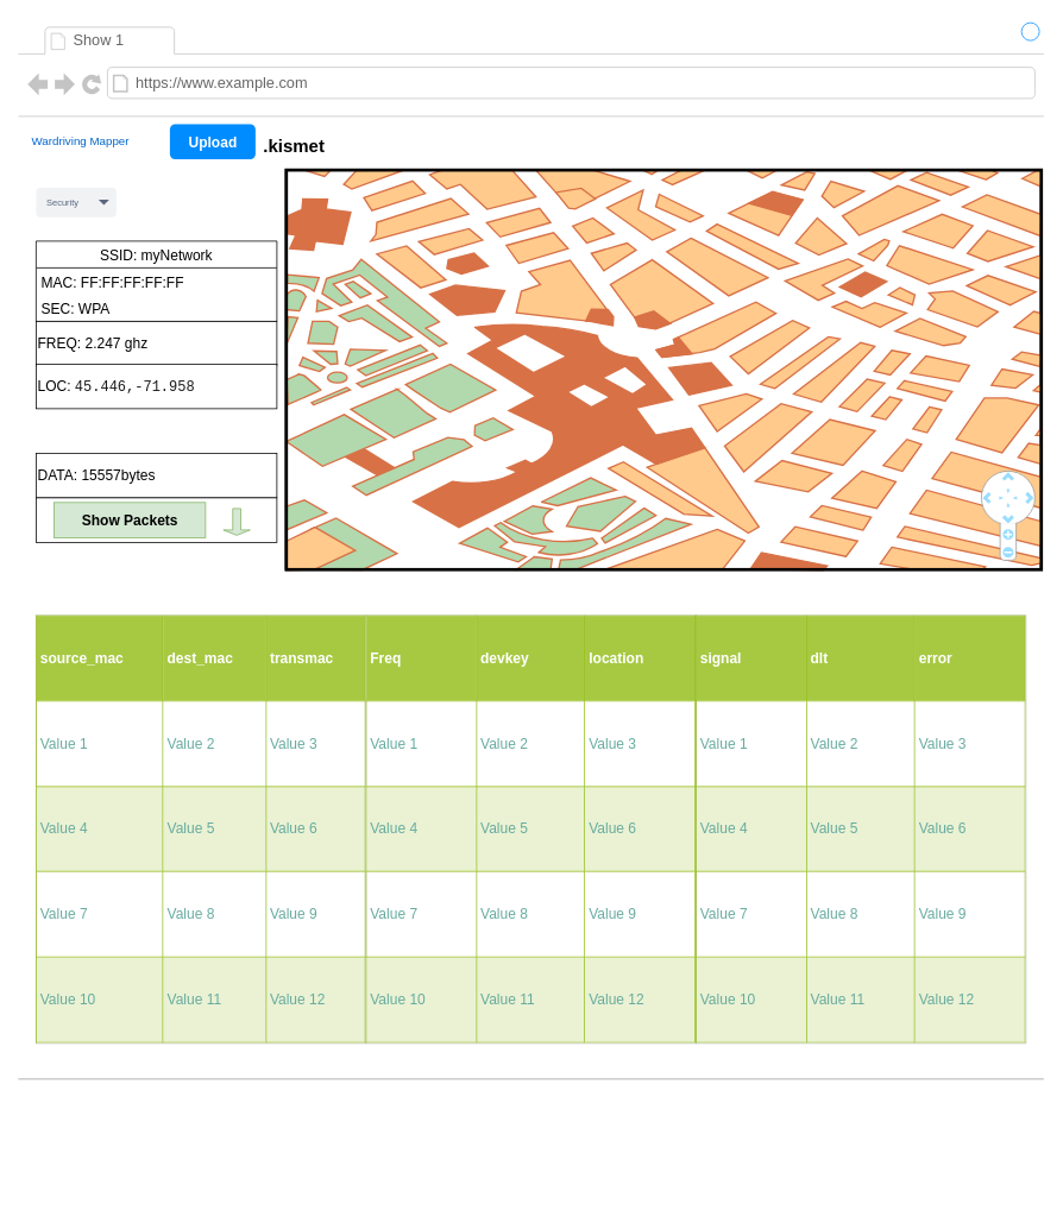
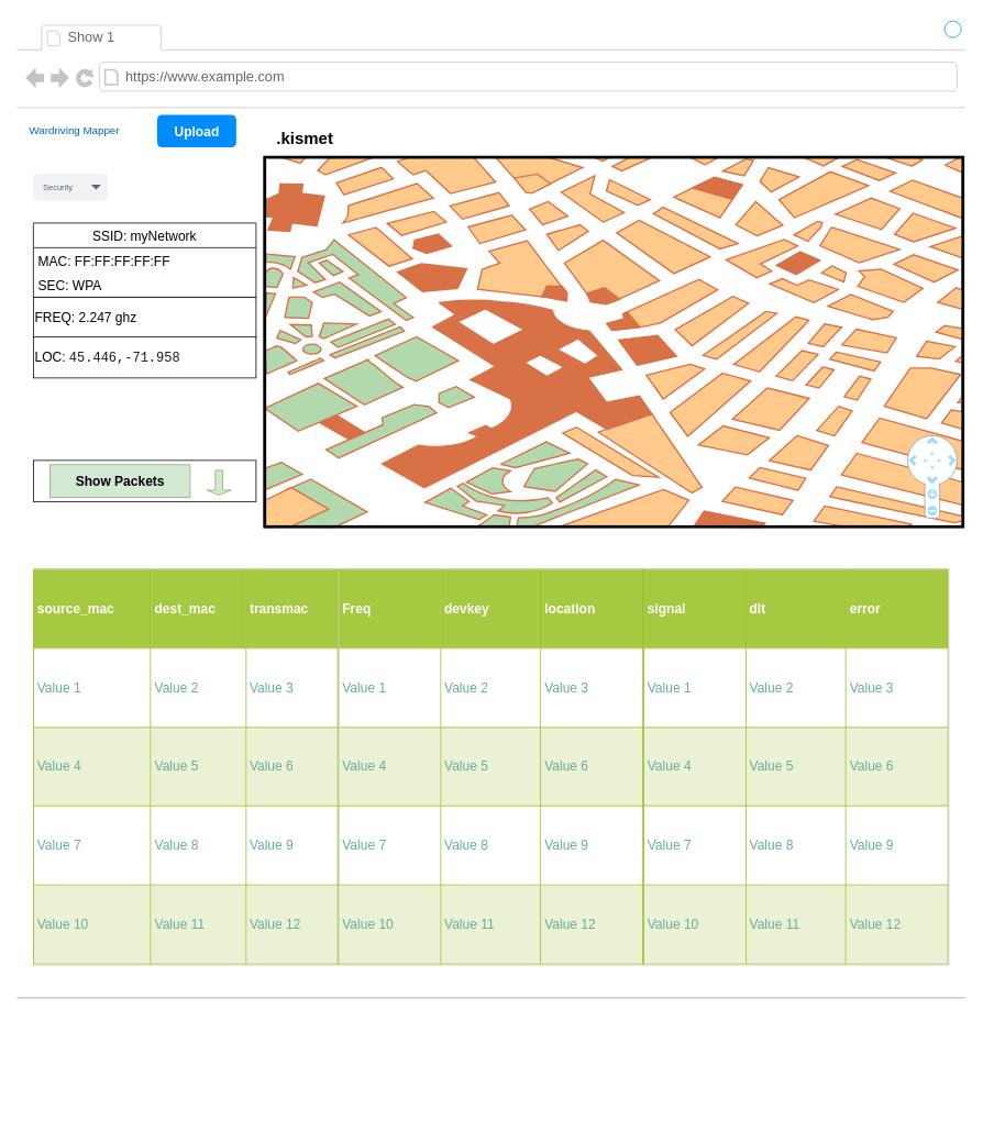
  <mxCell id="0" />
  <mxCell id="1" parent="0" />
  <mxCell id="2" value="" style="strokeWidth=1;shadow=0;dashed=0;align=center;html=1;shape=mxgraph.mockup.containers.browserWindow;rSize=0;strokeColor2=#008cff;strokeColor3=#c4c4c4;mainText=,;recursiveResize=0;strokeColor=#FFFFFF;fontColor=#FFFFFF;" parent="1" vertex="1"><mxGeometry x="20" y="20" width="1150" height="1330" as="geometry" /></mxCell>
  <mxCell id="3" value="Show 1" style="strokeWidth=1;shadow=0;dashed=0;align=center;html=1;shape=mxgraph.mockup.containers.anchor;fontSize=17;fontColor=#666666;align=left;" parent="2" vertex="1"><mxGeometry x="60" y="12" width="110" height="26" as="geometry" /></mxCell>
  <mxCell id="4" value="https://www.example.com" style="strokeWidth=1;shadow=0;dashed=0;align=center;html=1;shape=mxgraph.mockup.containers.anchor;rSize=0;fontSize=17;fontColor=#666666;align=left;" parent="2" vertex="1"><mxGeometry x="130" y="60" width="250" height="26" as="geometry" /></mxCell>
  <mxCell id="5" value="Security" style="rounded=1;fillColor=#F1F2F4;strokeColor=none;html=1;fontColor=#596780;align=left;fontSize=10;spacingLeft=10" parent="2" vertex="1"><mxGeometry x="20" y="190" width="90" height="33" as="geometry" /></mxCell>
  <mxCell id="6" value="" style="shape=triangle;direction=south;fillColor=#596780;strokeColor=none;html=1" parent="5" vertex="1"><mxGeometry x="1" y="0.5" width="12" height="6" relative="1" as="geometry"><mxPoint x="-20" y="-3" as="offset" /></mxGeometry></mxCell>
  <mxCell id="7" value="Upload" style="rounded=1;align=center;strokeColor=none;html=1;fontColor=#ffffff;fontSize=16;fillColor=#008CFF;fontStyle=1" parent="2" vertex="1"><mxGeometry x="170" y="118.75" width="96" height="39.5" as="geometry" /></mxCell>
  <mxCell id="8" value="Wardriving Mapper&lt;br&gt;" style="text;html=1;strokeColor=none;fillColor=none;align=center;verticalAlign=middle;whiteSpace=wrap;rounded=0;fontSize=13;fontColor=#0066CC;" parent="2" vertex="1"><mxGeometry x="10" y="127" width="120" height="20" as="geometry" /></mxCell>
  <mxCell id="9" value="" style="verticalLabelPosition=bottom;shadow=0;dashed=0;align=center;html=1;verticalAlign=top;strokeWidth=1;shape=mxgraph.mockup.markup.line;strokeColor=#999999;fillColor=#008CFF;fontSize=13;fontColor=#0066CC;" parent="2" vertex="1"><mxGeometry y="1180" width="1150" height="20" as="geometry" /></mxCell>
  <mxCell id="10" value="" style="shape=image;html=1;verticalAlign=top;verticalLabelPosition=bottom;labelBackgroundColor=#ffffff;imageAspect=0;aspect=fixed;image=https://cdn3.iconfinder.com/data/icons/peelicons-vol-1/50/LinkedIn-128.png;fillColor=#008CFF;fontSize=13;fontColor=#0066CC;" parent="2" vertex="1"><mxGeometry x="870" y="1235" width="30" height="30" as="geometry" /></mxCell>
  <mxCell id="11" value="" style="shape=image;html=1;verticalAlign=top;verticalLabelPosition=bottom;labelBackgroundColor=#ffffff;imageAspect=0;aspect=fixed;image=https://cdn3.iconfinder.com/data/icons/peelicons-vol-1/50/Facebook-128.png;fillColor=#008CFF;fontSize=13;fontColor=#0066CC;" parent="2" vertex="1"><mxGeometry x="920" y="1235" width="30" height="30" as="geometry" /></mxCell>
  <mxCell id="12" value="" style="shape=image;html=1;verticalAlign=top;verticalLabelPosition=bottom;labelBackgroundColor=#ffffff;imageAspect=0;aspect=fixed;image=https://cdn3.iconfinder.com/data/icons/peelicons-vol-1/50/Twitter-128.png;fillColor=#008CFF;fontSize=13;fontColor=#0066CC;" parent="2" vertex="1"><mxGeometry x="970" y="1235" width="30" height="30" as="geometry" /></mxCell>
  <mxCell id="13" value="" style="verticalLabelPosition=bottom;shadow=0;dashed=0;align=center;html=1;verticalAlign=top;strokeWidth=1;shape=mxgraph.mockup.misc.map;" parent="2" vertex="1"><mxGeometry x="300" y="170" width="850" height="450" as="geometry" /></mxCell>
- <mxCell id="14" value="&lt;h1&gt;&lt;span style=&quot;font-size: 20px;&quot;&gt;.kismet&lt;/span&gt;&lt;/h1&gt;" style="text;html=1;strokeColor=none;fillColor=none;spacing=5;spacingTop=-20;whiteSpace=wrap;overflow=hidden;rounded=0;" parent="2" vertex="1"><mxGeometry x="270" y="121.75" width="87.5" height="36.5" as="geometry" /></mxCell>
+ <mxCell id="14" value="&lt;h1&gt;&lt;span style=&quot;font-size: 20px;&quot;&gt;.kismet&lt;/span&gt;&lt;/h1&gt;" style="text;html=1;strokeColor=none;fillColor=none;spacing=5;spacingTop=-20;whiteSpace=wrap;overflow=hidden;rounded=0;" parent="2" vertex="1"><mxGeometry x="310" y="126.75" width="87.5" height="36.5" as="geometry" /></mxCell>
  <mxCell id="15" value="" style="shape=image;html=1;verticalAlign=top;verticalLabelPosition=bottom;labelBackgroundColor=#ffffff;imageAspect=0;aspect=fixed;image=https://cdn1.iconfinder.com/data/icons/unicons-line-vol-4/24/map-marker-128.png;fontSize=16;" parent="2" vertex="1"><mxGeometry x="725" y="400" width="48" height="48" as="geometry" /></mxCell>
  <mxCell id="16" value="" style="shape=image;html=1;verticalAlign=top;verticalLabelPosition=bottom;labelBackgroundColor=#ffffff;imageAspect=0;aspect=fixed;image=https://cdn1.iconfinder.com/data/icons/unicons-line-vol-4/24/map-marker-128.png;fontSize=16;" parent="2" vertex="1"><mxGeometry x="769" y="340" width="48" height="48" as="geometry" /></mxCell>
  <mxCell id="17" value="" style="shape=image;html=1;verticalAlign=top;verticalLabelPosition=bottom;labelBackgroundColor=#ffffff;imageAspect=0;aspect=fixed;image=https://cdn1.iconfinder.com/data/icons/unicons-line-vol-4/24/map-marker-128.png;fontSize=16;" parent="2" vertex="1"><mxGeometry x="630" y="250" width="48" height="48" as="geometry" /></mxCell>
  <mxCell id="18" value="" style="shape=image;html=1;verticalAlign=top;verticalLabelPosition=bottom;labelBackgroundColor=#ffffff;imageAspect=0;aspect=fixed;image=https://cdn1.iconfinder.com/data/icons/unicons-line-vol-4/24/map-marker-128.png;fontSize=16;" parent="2" vertex="1"><mxGeometry x="770" y="460" width="48" height="48" as="geometry" /></mxCell>
  <mxCell id="19" value="SSID: myNetwork" style="swimlane;fontStyle=0;childLayout=stackLayout;horizontal=1;startSize=30;horizontalStack=0;resizeParent=1;resizeParentMax=0;resizeLast=0;collapsible=1;marginBottom=0;fontSize=16;" parent="2" vertex="1"><mxGeometry x="20" y="250" width="270" height="90" as="geometry"><mxRectangle x="20" y="250" width="160" height="30" as="alternateBounds" /></mxGeometry></mxCell>
  <mxCell id="20" value="MAC: FF:FF:FF:FF:FF" style="text;strokeColor=none;fillColor=none;align=left;verticalAlign=middle;spacingLeft=4;spacingRight=4;overflow=hidden;points=[[0,0.5],[1,0.5]];portConstraint=eastwest;rotatable=0;fontSize=16;" parent="19" vertex="1"><mxGeometry y="30" width="270" height="30" as="geometry" /></mxCell>
  <mxCell id="21" value="SEC: WPA" style="text;strokeColor=none;fillColor=none;align=left;verticalAlign=middle;spacingLeft=4;spacingRight=4;overflow=hidden;points=[[0,0.5],[1,0.5]];portConstraint=eastwest;rotatable=0;fontSize=16;" parent="19" vertex="1"><mxGeometry y="60" width="270" height="30" as="geometry" /></mxCell>
  <mxCell id="22" value="FREQ: 2.247 ghz" style="rounded=0;whiteSpace=wrap;html=1;fontSize=16;align=left;" parent="2" vertex="1"><mxGeometry x="20" y="340" width="270" height="50" as="geometry" /></mxCell>
  <mxCell id="23" value="LOC:&amp;nbsp;&lt;span style=&quot;font-family: Consolas, &amp;quot;Courier New&amp;quot;, monospace; background-color: rgb(255, 255, 255);&quot;&gt;&lt;font color=&quot;#1a1a1a&quot; style=&quot;font-size: 16px;&quot;&gt;45.446,-71.958&lt;/font&gt;&lt;/span&gt;" style="rounded=0;whiteSpace=wrap;html=1;fontSize=16;align=left;" parent="2" vertex="1"><mxGeometry x="20" y="388" width="270" height="50" as="geometry" /></mxCell>
  <mxCell id="24" value="" style="verticalLabelPosition=bottom;shadow=0;dashed=0;align=center;html=1;verticalAlign=top;strokeWidth=1;shape=mxgraph.mockup.navigation.mapNavigator;fillColor2=#99ddff;strokeColor2=none;strokeColor3=#ffffff;strokeColor=#999999;labelBackgroundColor=#FFFFFF;fontSize=16;fontColor=#1A1A1A;" parent="2" vertex="1"><mxGeometry x="1080" y="508" width="60" height="100" as="geometry" /></mxCell>
- <mxCell id="25" value="DATA: 15557bytes" style="rounded=0;whiteSpace=wrap;html=1;fontSize=16;align=left;" parent="2" vertex="1"><mxGeometry x="20" y="488" width="270" height="50" as="geometry" /></mxCell>
  <mxCell id="26" value="" style="rounded=0;whiteSpace=wrap;html=1;fontSize=16;align=left;" parent="2" vertex="1"><mxGeometry x="20" y="538" width="270" height="50" as="geometry" /></mxCell>
  <mxCell id="27" value="Show Packets" style="align=center;strokeColor=#82b366;html=1;fontSize=16;fillColor=#d5e8d4;fontStyle=1;rounded=0;" parent="2" vertex="1"><mxGeometry x="40" y="543.25" width="170" height="39.5" as="geometry" /></mxCell>
  <mxCell id="28" value="" style="shape=singleArrow;direction=south;whiteSpace=wrap;html=1;labelBackgroundColor=none;fontSize=16;fillColor=#d5e8d4;strokeColor=#82b366;" parent="2" vertex="1"><mxGeometry x="230" y="550" width="30" height="30" as="geometry" /></mxCell>
  <mxCell id="29" value="&lt;table border=&quot;1&quot; width=&quot;100%&quot; height=&quot;100%&quot; cellpadding=&quot;4&quot; style=&quot;width:100%;height:100%;border-collapse:collapse;&quot;&gt;&lt;tbody&gt;&lt;tr style=&quot;background-color:#A7C942;color:#ffffff;border:1px solid #98bf21;&quot;&gt;&lt;th align=&quot;left&quot;&gt;source_mac&lt;/th&gt;&lt;th align=&quot;left&quot;&gt;dest_mac&lt;/th&gt;&lt;th align=&quot;left&quot;&gt;transmac&lt;/th&gt;&lt;/tr&gt;&lt;tr style=&quot;border:1px solid #98bf21;&quot;&gt;&lt;td&gt;Value 1&lt;/td&gt;&lt;td&gt;Value 2&lt;/td&gt;&lt;td&gt;Value 3&lt;/td&gt;&lt;/tr&gt;&lt;tr style=&quot;background-color:#EAF2D3;border:1px solid #98bf21;&quot;&gt;&lt;td&gt;Value 4&lt;/td&gt;&lt;td&gt;Value 5&lt;/td&gt;&lt;td&gt;Value 6&lt;/td&gt;&lt;/tr&gt;&lt;tr style=&quot;border:1px solid #98bf21;&quot;&gt;&lt;td&gt;Value 7&lt;/td&gt;&lt;td&gt;Value 8&lt;/td&gt;&lt;td&gt;Value 9&lt;/td&gt;&lt;/tr&gt;&lt;tr style=&quot;background-color:#EAF2D3;border:1px solid #98bf21;&quot;&gt;&lt;td&gt;Value 10&lt;/td&gt;&lt;td&gt;Value 11&lt;/td&gt;&lt;td&gt;Value 12&lt;/td&gt;&lt;/tr&gt;&lt;/tbody&gt;&lt;/table&gt;" style="text;html=1;strokeColor=#c0c0c0;fillColor=#ffffff;overflow=fill;rounded=0;labelBackgroundColor=none;fontSize=16;fontColor=#67AB9F;" parent="2" vertex="1"><mxGeometry x="20" y="670" width="370" height="480" as="geometry" /></mxCell>
  <mxCell id="30" value="&lt;table border=&quot;1&quot; width=&quot;100%&quot; height=&quot;100%&quot; cellpadding=&quot;4&quot; style=&quot;width:100%;height:100%;border-collapse:collapse;&quot;&gt;&lt;tbody&gt;&lt;tr style=&quot;background-color:#A7C942;color:#ffffff;border:1px solid #98bf21;&quot;&gt;&lt;th align=&quot;left&quot;&gt;Freq&lt;/th&gt;&lt;th align=&quot;left&quot;&gt;devkey&lt;/th&gt;&lt;th align=&quot;left&quot;&gt;location&lt;/th&gt;&lt;/tr&gt;&lt;tr style=&quot;border:1px solid #98bf21;&quot;&gt;&lt;td&gt;Value 1&lt;/td&gt;&lt;td&gt;Value 2&lt;/td&gt;&lt;td&gt;Value 3&lt;/td&gt;&lt;/tr&gt;&lt;tr style=&quot;background-color:#EAF2D3;border:1px solid #98bf21;&quot;&gt;&lt;td&gt;Value 4&lt;/td&gt;&lt;td&gt;Value 5&lt;/td&gt;&lt;td&gt;Value 6&lt;/td&gt;&lt;/tr&gt;&lt;tr style=&quot;border:1px solid #98bf21;&quot;&gt;&lt;td&gt;Value 7&lt;/td&gt;&lt;td&gt;Value 8&lt;/td&gt;&lt;td&gt;Value 9&lt;/td&gt;&lt;/tr&gt;&lt;tr style=&quot;background-color:#EAF2D3;border:1px solid #98bf21;&quot;&gt;&lt;td&gt;Value 10&lt;/td&gt;&lt;td&gt;Value 11&lt;/td&gt;&lt;td&gt;Value 12&lt;/td&gt;&lt;/tr&gt;&lt;/tbody&gt;&lt;/table&gt;" style="text;html=1;strokeColor=#c0c0c0;fillColor=#ffffff;overflow=fill;rounded=0;labelBackgroundColor=none;fontSize=16;fontColor=#67AB9F;" parent="2" vertex="1"><mxGeometry x="390" y="670" width="370" height="480" as="geometry" /></mxCell>
  <mxCell id="31" value="&lt;table border=&quot;1&quot; width=&quot;100%&quot; height=&quot;100%&quot; cellpadding=&quot;4&quot; style=&quot;width:100%;height:100%;border-collapse:collapse;&quot;&gt;&lt;tbody&gt;&lt;tr style=&quot;background-color:#A7C942;color:#ffffff;border:1px solid #98bf21;&quot;&gt;&lt;th align=&quot;left&quot;&gt;signal&lt;/th&gt;&lt;th align=&quot;left&quot;&gt;dlt&lt;/th&gt;&lt;th align=&quot;left&quot;&gt;error&lt;/th&gt;&lt;/tr&gt;&lt;tr style=&quot;border:1px solid #98bf21;&quot;&gt;&lt;td&gt;Value 1&lt;/td&gt;&lt;td&gt;Value 2&lt;/td&gt;&lt;td&gt;Value 3&lt;/td&gt;&lt;/tr&gt;&lt;tr style=&quot;background-color:#EAF2D3;border:1px solid #98bf21;&quot;&gt;&lt;td&gt;Value 4&lt;/td&gt;&lt;td&gt;Value 5&lt;/td&gt;&lt;td&gt;Value 6&lt;/td&gt;&lt;/tr&gt;&lt;tr style=&quot;border:1px solid #98bf21;&quot;&gt;&lt;td&gt;Value 7&lt;/td&gt;&lt;td&gt;Value 8&lt;/td&gt;&lt;td&gt;Value 9&lt;/td&gt;&lt;/tr&gt;&lt;tr style=&quot;background-color:#EAF2D3;border:1px solid #98bf21;&quot;&gt;&lt;td&gt;Value 10&lt;/td&gt;&lt;td&gt;Value 11&lt;/td&gt;&lt;td&gt;Value 12&lt;/td&gt;&lt;/tr&gt;&lt;/tbody&gt;&lt;/table&gt;" style="text;html=1;strokeColor=#c0c0c0;fillColor=#ffffff;overflow=fill;rounded=0;labelBackgroundColor=none;fontSize=16;fontColor=#67AB9F;" parent="2" vertex="1"><mxGeometry x="760" y="670" width="370" height="480" as="geometry" /></mxCell>
